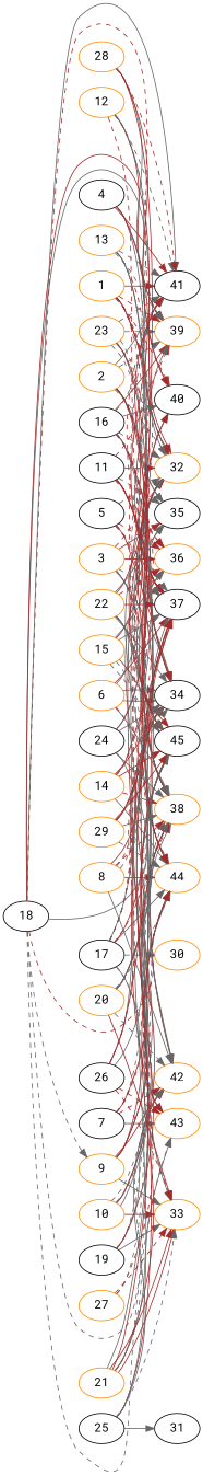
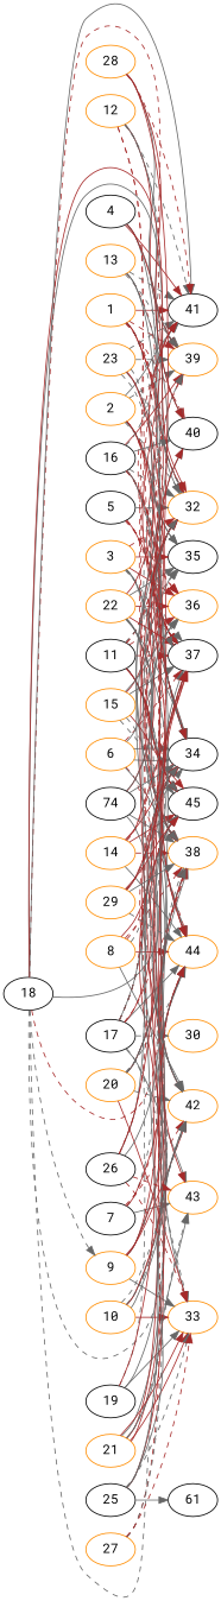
  digraph {
    fontname="Roboto Mono"
    rankdir=LR
    node [alpha=0.03 color=darkorange fontname="Roboto Mono"]
    edge [color=gray40 fontname="Roboto Mono" style=solid]
    1 [alpha=0.14 expect_size=2710461492364366]
    32 [expect_size=994179891303809024000]
    34 [alpha=0.06 color=black expect_size=9443056019283122]
    37 [alpha=0.12 color=black expect_size=8094340511220034560]
    39 [alpha=0.01 expect_size=9198533901679591424000]
    40 [alpha=0.16 color=black expect_size=120741464031011296]
    41 [alpha=0.13 color=black expect_size=826811488999537280]
    44 [alpha=0.14 expect_size=53731110063053512]
    45 [alpha=0.04 color=black expect_size=18278778358072210358272]
    2 [alpha=0.11 expect_size=73416637316063664]
    35 [alpha=0.17 color=black expect_size=2885238975939979264]
    42 [alpha=0.05 expect_size=3198530790859156480]
    3 [alpha=0.01 expect_size=10421141504000000000000]
    36 [alpha=0.09 expect_size=837999659057152000000]
    38 [alpha=0.08 expect_size=251273088903980512]
    4 [alpha=0.01 color=black expect_size=416206681732625152]
    5 [alpha=0.18 color=black expect_size=5005419456664831000576]
    6 [alpha=0.06 expect_size=33951842282639588]
    7 [alpha=0.17 color=black expect_size=6941616805732415488]
    43 [alpha=0.04 expect_size=15014734724652720979968]
    8 [alpha=0.12 expect_size=3435692904156811264]
    9 [alpha=0.18 expect_size=12736735690477113704448]
    33 [alpha=0.00 expect_size=9030570068795565056]
    10 [alpha=0.01 expect_size=251924585690652288]
    11 [alpha=0.08 color=black expect_size=882769044498833997824]
    12 [alpha=0.16 expect_size=471287826743296000000]
    13 [alpha=0.16 expect_size=19415587929893488]
    14 [alpha=0.13 expect_size=71447405927903416]
    15 [alpha=0.07 expect_size=8843818032218191872]
    16 [alpha=0.07 color=black expect_size=3545176196232219983872]
    17 [alpha=0.06 color=black expect_size=2599589122186140]
    30 [expect_size=3951358251023828480]
    18 [alpha=0.11 color=black expect_size=31034109614777684]
    19 [alpha=0.14 color=black expect_size=2417881700945790976]
    20 [alpha=0.13 expect_size=1872393471491309568000]
    21 [alpha=0.15 expect_size=18142076256957497344000]
    22 [alpha=0.06 expect_size=50994027845722096]
    23 [alpha=0.17 expect_size=49872236452303752]
-   24 [alpha=0.17 color=black expect_size=10259127791068905472000]
+   24 [alpha=0.17 color=black expect_size=10259127791068905472000 label=74]
    25 [color=black expect_size=13022085953482628530176]
-   31 [alpha=0.00 color=black expect_size=600950133926022610944]
+   31 [alpha=0.00 color=black expect_size=600950133926022610944 label=61]
    26 [alpha=0.15 color=black expect_size=16779676852192696]
    27 [alpha=0.05 expect_size=168399360801894944]
    28 [expect_size=335087740997632786432]
    29 [alpha=0.13 expect_size=405335841254364352]
    1 -> 32 [color=brown style=dashed]
    1 -> 34 [color=brown style=dashed]
    1 -> 37 [color=brown]
    1 -> 39 [color=brown style=dashed]
    1 -> 40 [color=brown style=dashed]
    1 -> 41 [color=brown]
    1 -> 44 [style=dashed]
    1 -> 45 [color=brown]
    2 -> 32 [style=dashed]
    2 -> 34 [color=brown style=dashed]
    2 -> 37 [color=brown]
    2 -> 39 [style=dashed]
    2 -> 41
    2 -> 45 [color=brown style=dashed]
    2 -> 35
    2 -> 42 [color=brown]
    3 -> 32 [color=brown style=dashed]
    3 -> 34
    3 -> 37 [style=dashed]
    3 -> 45 [style=dashed]
    3 -> 35 [color=brown]
    3 -> 36 [color=brown]
    3 -> 38
    4 -> 32
    4 -> 34
    4 -> 37 [color=brown]
    4 -> 41 [color=brown]
    5 -> 32 [style=dashed]
    5 -> 34 [color=brown]
    5 -> 37 [color=brown style=dashed]
    5 -> 36 [color=brown style=dashed]
    5 -> 38 [color=brown style=dashed]
    6 -> 34
    6 -> 34
-   6 -> 37 [color=brown]
+   6 -> 37 [color=brown style=dashed]
    6 -> 40
    6 -> 44 [color=brown style=dashed]
    6 -> 38
    7 -> 32 [style=dashed]
    7 -> 34 [color=brown]
    7 -> 44 [color=brown style=dashed]
    7 -> 42 [color=brown style=dashed]
    7 -> 43
    8 -> 34 [style=dashed]
    8 -> 34 [color=brown]
    8 -> 39 [color=brown style=dashed]
    8 -> 44 [color=brown]
    8 -> 42
    8 -> 38 [color=brown style=dashed]
    9 -> 37 [color=brown]
    9 -> 45
    9 -> 42 [color=brown]
    9 -> 38 [color=brown]
    9 -> 33
    10 -> 44
    10 -> 45 [color=brown]
    10 -> 42 [style=dashed]
    10 -> 38
    10 -> 38 [style=dashed]
    10 -> 33 [color=brown]
    11 -> 32 [color=brown style=dashed]
    11 -> 37 [color=brown style=dashed]
    11 -> 39 [color=brown style=dashed]
    11 -> 44
    11 -> 45 [color=brown]
    11 -> 35 [style=dashed]
+   11 -> 42 [style=dashed]
    11 -> 36 [color=brown style=dashed]
    11 -> 38 [color=brown]
    12 -> 32 [style=dashed]
    12 -> 37 [color=brown style=dashed]
    12 -> 39 [color=brown]
    12 -> 40
    12 -> 41 [style=dashed]
+   12 -> 38 [color=brown style=dashed]
    13 -> 32 [color=brown style=dashed]
    13 -> 34
    13 -> 39 [style=dashed]
    13 -> 41 [style=dashed]
    13 -> 38
    14 -> 34 [color=brown]
    14 -> 37 [color=brown]
    14 -> 41 [color=brown style=dashed]
    14 -> 44
    14 -> 45 [color=brown]
    14 -> 38 [color=brown style=dashed]
    15 -> 32 [color=brown]
    15 -> 37
    15 -> 44 [style=dashed]
    15 -> 45 [style=dashed]
    15 -> 45 [color=brown]
    15 -> 36
    16 -> 32 [style=dashed]
    16 -> 34 [style=dashed]
    16 -> 39 [color=brown]
    16 -> 40
    16 -> 41 [style=dashed]
    16 -> 44 [color=brown style=dashed]
    16 -> 45 [color=brown style=dashed]
    16 -> 36 [color=brown style=dashed]
    16 -> 38 [color=brown]
    16 -> 33
    17 -> 32 [color=brown style=dashed]
    17 -> 39 [style=dashed]
    17 -> 41 [color=brown style=dashed]
    17 -> 44
    17 -> 45 [color=brown]
    17 -> 35
    17 -> 38 [color=brown style=dashed]
    17 -> 43
    17 -> 33 [style=dashed]
    17 -> 30 [style=dashed]
    18 -> 32
    18 -> 32 [color=brown]
    18 -> 39 [color=brown style=dashed]
    18 -> 41
    18 -> 44 [style=dashed]
    18 -> 45
    18 -> 38 [color=brown style=dashed]
    18 -> 43 [style=dashed]
    18 -> 9 [style=dashed]
    19 -> 45 [style=dashed]
    19 -> 42
    19 -> 38 [color=brown]
    19 -> 33
    20 -> 32
    20 -> 34 [color=brown]
    20 -> 37
    20 -> 44 [style=dashed]
    20 -> 45 [style=dashed]
    20 -> 42 [style=dashed]
    20 -> 33 [color=brown]
    21 -> 37 [color=brown]
    21 -> 37
    21 -> 44 [color=brown]
    21 -> 42 [style=dashed]
    21 -> 43
    21 -> 33 [color=brown]
    21 -> 33 [color=brown]
    22 -> 34
    22 -> 37 [color=brown]
    22 -> 41 [color=brown]
    22 -> 45 [style=dashed]
    22 -> 35
    22 -> 42
    22 -> 36 [color=brown style=dashed]
    22 -> 38
    23 -> 34 [color=brown style=dashed]
    23 -> 37 [style=dashed]
    23 -> 37 [style=dashed]
    23 -> 39 [style=dashed]
    23 -> 41 [style=dashed]
    23 -> 35
    23 -> 43 [color=brown]
    24 -> 32 [color=brown]
    24 -> 34
    24 -> 42
    24 -> 36
    24 -> 38
    25 -> 32 [color=brown]
    25 -> 34
    25 -> 42
    25 -> 33 [style=dashed]
    25 -> 31
    26 -> 32
    26 -> 34 [color=brown style=dashed]
    26 -> 37 [color=brown]
    26 -> 44
    26 -> 43 [color=brown style=dashed]
    26 -> 33 [color=brown style=dashed]
    27 -> 44 [color=brown style=dashed]
    27 -> 38 [style=dashed]
    27 -> 33 [color=brown style=dashed]
    28 -> 39
    28 -> 40 [color=brown]
    28 -> 41 [color=brown style=dashed]
    28 -> 44 [color=brown]
    29 -> 34
    29 -> 37 [color=brown style=dashed]
    29 -> 40 [color=brown]
    29 -> 44 [style=dashed]
    29 -> 45 [color=brown]
    29 -> 38
  }
